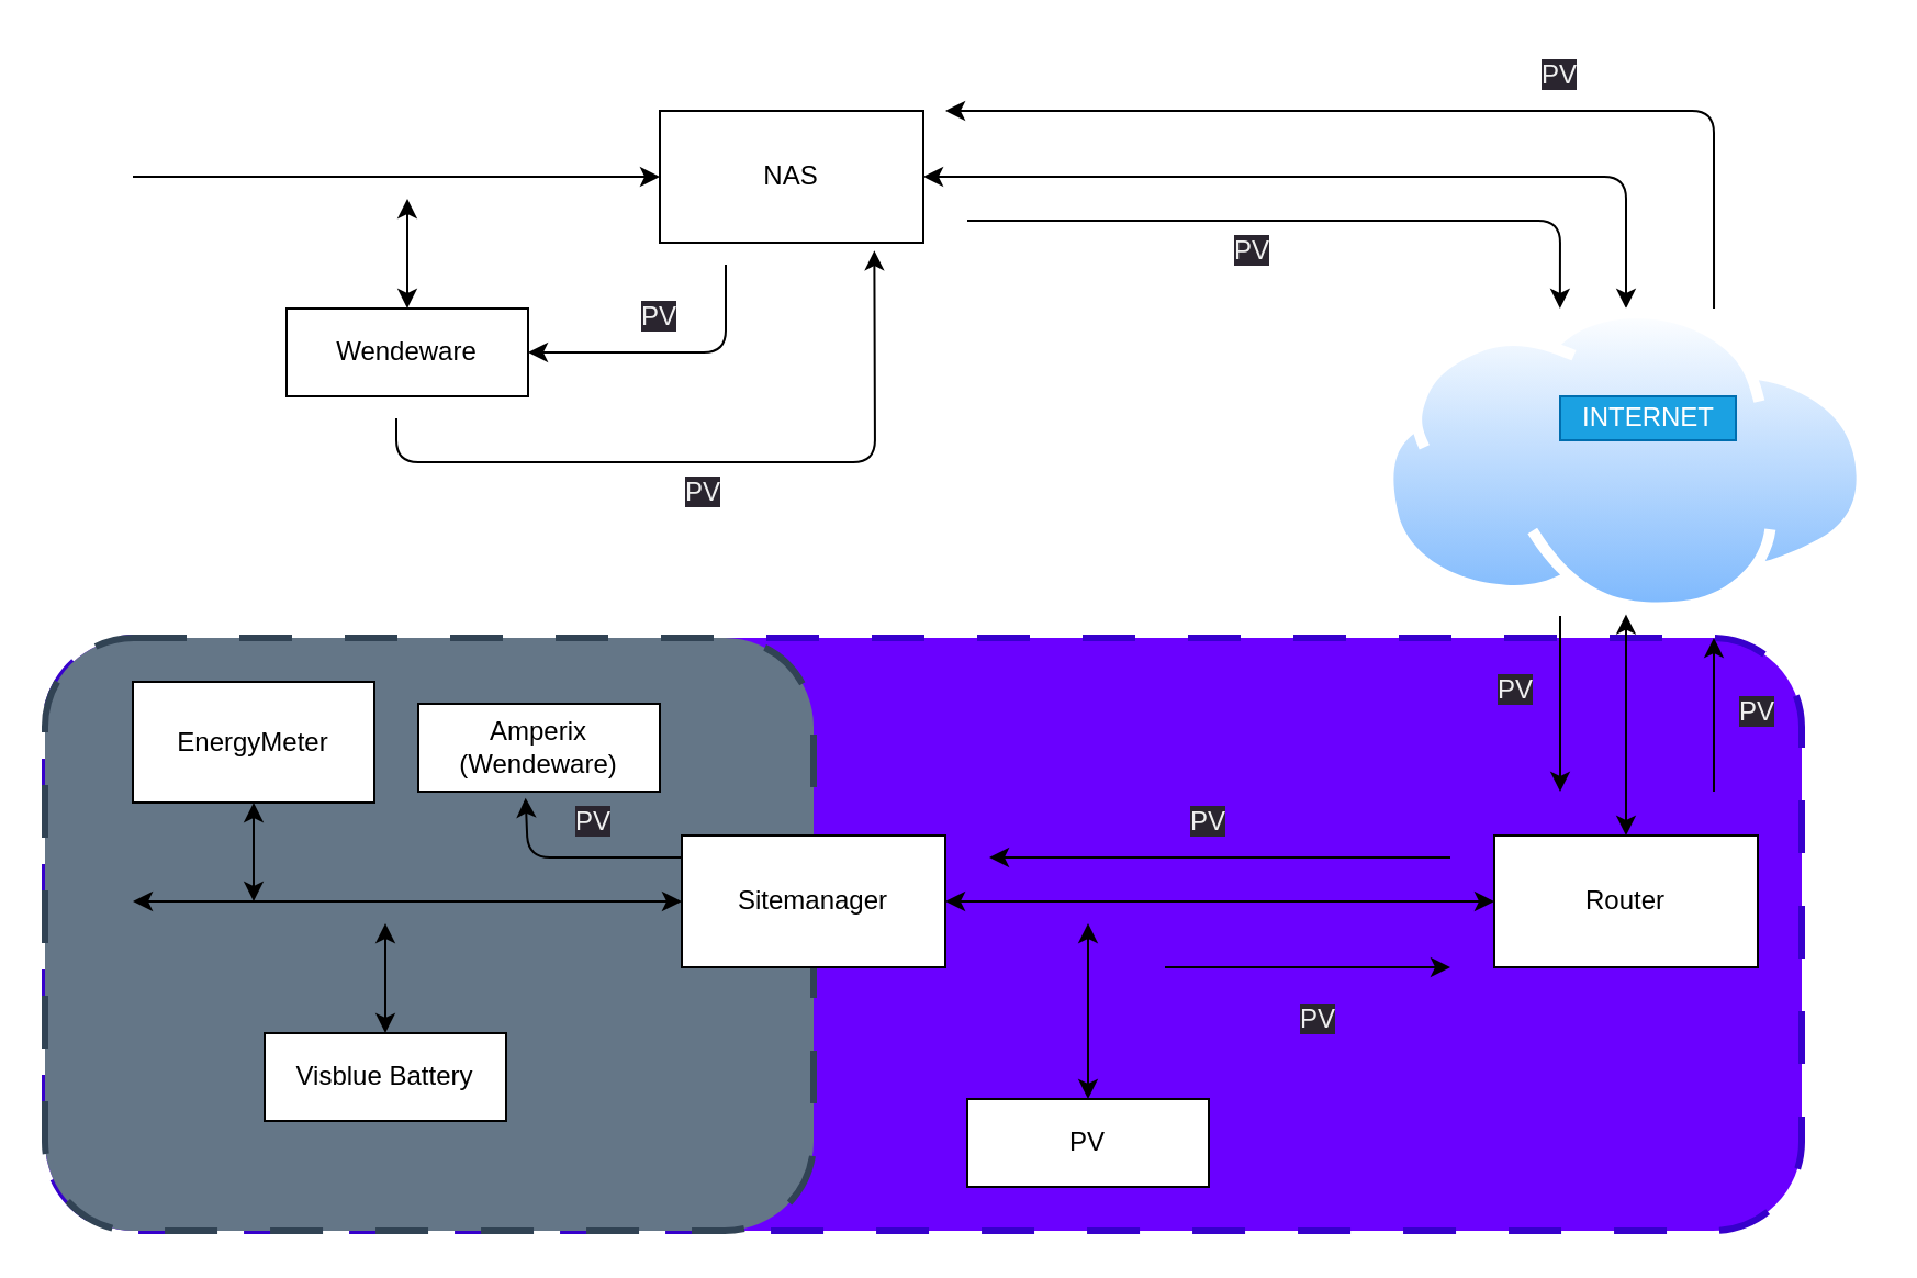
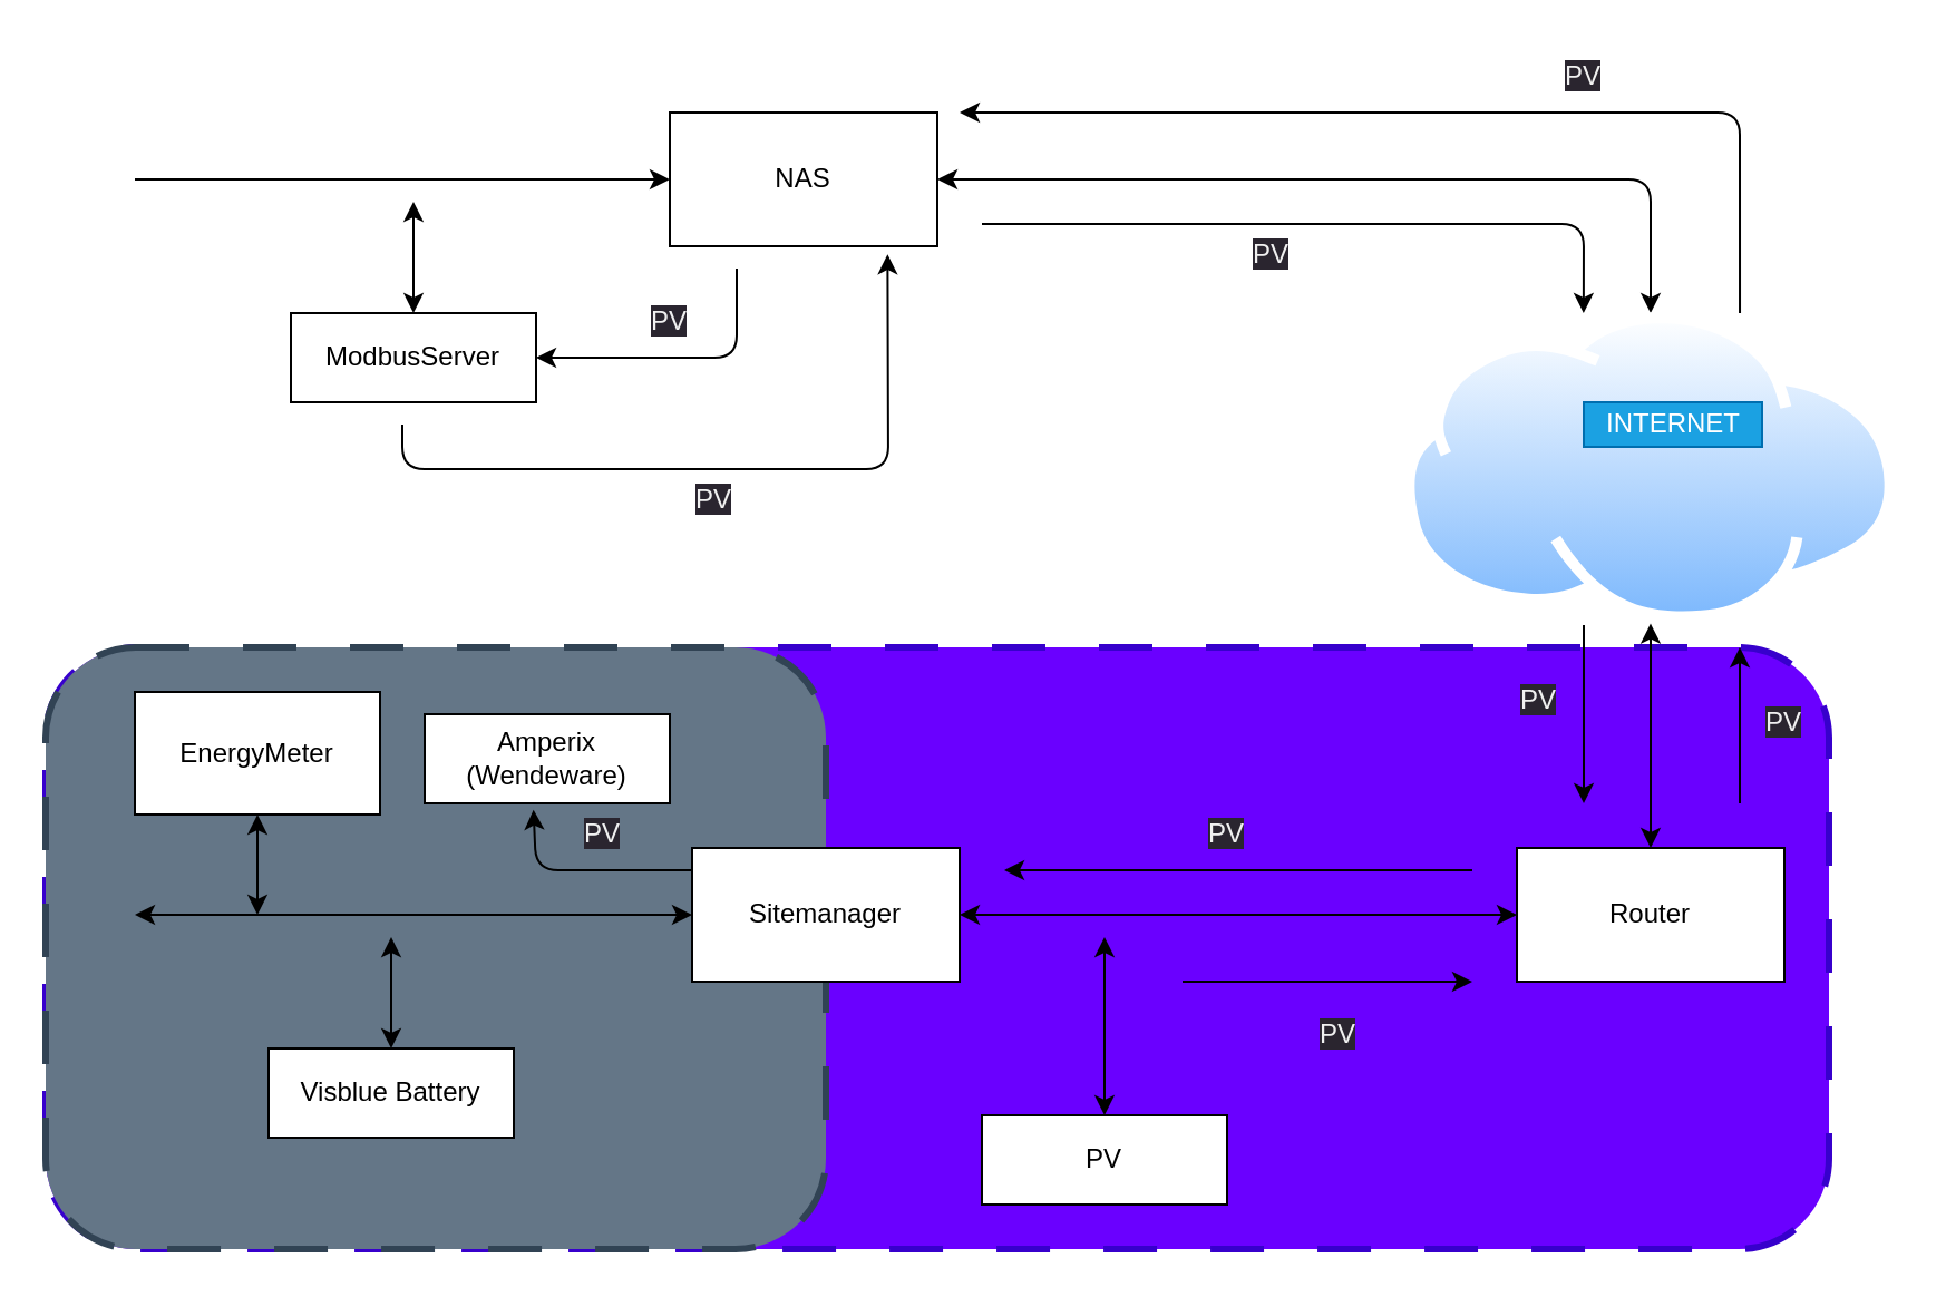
  <mxCell id="0" />
  <mxCell id="1" parent="0" />
  <mxCell id="2" value="" style="rounded=1;whiteSpace=wrap;html=1;dashed=1;dashPattern=8 8;fillColor=#6a00ff;strokeWidth=3;strokeColor=#3700CC;fontColor=#ffffff;" vertex="1" parent="1"><mxGeometry x="20" y="290" width="800" height="270" as="geometry" /></mxCell>
  <mxCell id="3" value="" style="rounded=1;whiteSpace=wrap;html=1;dashed=1;dashPattern=8 8;fillColor=#647687;strokeWidth=3;fontColor=#ffffff;strokeColor=#314354;" vertex="1" parent="1"><mxGeometry x="20" y="290" width="350" height="270" as="geometry" /></mxCell>
  <mxCell id="4" style="edgeStyle=none;html=1;startArrow=classic;startFill=1;" edge="1" parent="1" source="6"><mxGeometry relative="1" as="geometry"><mxPoint x="680" y="410" as="targetPoint" /></mxGeometry></mxCell>
  <mxCell id="5" style="edgeStyle=none;html=1;startArrow=classic;startFill=1;" edge="1" parent="1" source="6"><mxGeometry relative="1" as="geometry"><mxPoint x="60" y="410" as="targetPoint" /></mxGeometry></mxCell>
  <mxCell id="6" value="Sitemanager" style="rounded=0;whiteSpace=wrap;html=1;" vertex="1" parent="1"><mxGeometry x="310" y="380" width="120" height="60" as="geometry" /></mxCell>
  <mxCell id="7" style="edgeStyle=none;html=1;startArrow=classic;startFill=1;" edge="1" parent="1" source="8"><mxGeometry relative="1" as="geometry"><mxPoint x="115" y="410" as="targetPoint" /></mxGeometry></mxCell>
  <mxCell id="8" value="EnergyMeter" style="rounded=0;whiteSpace=wrap;html=1;strokeWidth=1;fillColor=default;" vertex="1" parent="1"><mxGeometry x="60" y="310" width="110" height="55" as="geometry" /></mxCell>
  <mxCell id="9" style="edgeStyle=none;html=1;startArrow=classic;startFill=1;" edge="1" parent="1" source="10"><mxGeometry relative="1" as="geometry"><mxPoint x="175" y="420" as="targetPoint" /></mxGeometry></mxCell>
  <mxCell id="10" value="Visblue Battery" style="rounded=0;whiteSpace=wrap;html=1;strokeWidth=1;fillColor=default;" vertex="1" parent="1"><mxGeometry x="120" y="470" width="110" height="40" as="geometry" /></mxCell>
  <mxCell id="11" style="edgeStyle=none;html=1;startArrow=classic;startFill=1;" edge="1" parent="1" source="12" target="20"><mxGeometry relative="1" as="geometry"><mxPoint x="740" y="250" as="targetPoint" /></mxGeometry></mxCell>
  <mxCell id="12" value="Router" style="rounded=0;whiteSpace=wrap;html=1;" vertex="1" parent="1"><mxGeometry x="680" y="380" width="120" height="60" as="geometry" /></mxCell>
  <mxCell id="13" style="edgeStyle=none;html=1;startArrow=classic;startFill=1;entryX=0.5;entryY=0;entryDx=0;entryDy=0;" edge="1" parent="1" source="15" target="20"><mxGeometry relative="1" as="geometry"><mxPoint x="740" y="80" as="targetPoint" /><Array as="points"><mxPoint x="740" y="80" /></Array></mxGeometry></mxCell>
  <mxCell id="14" style="edgeStyle=none;html=1;startArrow=classic;startFill=1;endArrow=none;endFill=0;" edge="1" parent="1" source="15"><mxGeometry relative="1" as="geometry"><mxPoint x="60" y="80" as="targetPoint" /></mxGeometry></mxCell>
  <mxCell id="15" value="NAS" style="rounded=0;whiteSpace=wrap;html=1;" vertex="1" parent="1"><mxGeometry x="300" y="50" width="120" height="60" as="geometry" /></mxCell>
  <mxCell id="16" value="Amperix (Wendeware)" style="rounded=0;whiteSpace=wrap;html=1;strokeWidth=1;fillColor=default;" vertex="1" parent="1"><mxGeometry x="190" y="320" width="110" height="40" as="geometry" /></mxCell>
  <mxCell id="17" style="edgeStyle=none;html=1;startArrow=classic;startFill=1;" edge="1" parent="1" source="19"><mxGeometry relative="1" as="geometry"><mxPoint x="185" y="90" as="targetPoint" /></mxGeometry></mxCell>
  <mxCell id="18" style="edgeStyle=none;html=1;entryX=0.814;entryY=1.06;entryDx=0;entryDy=0;entryPerimeter=0;startArrow=none;startFill=0;endArrow=classic;endFill=1;" edge="1" parent="1" target="15"><mxGeometry relative="1" as="geometry"><mxPoint x="180" y="190" as="sourcePoint" /><Array as="points"><mxPoint x="180" y="210" /><mxPoint x="398" y="210" /></Array></mxGeometry></mxCell>
- <mxCell id="19" value="Wendeware" style="rounded=0;whiteSpace=wrap;html=1;strokeWidth=1;fillColor=default;" vertex="1" parent="1"><mxGeometry x="130" y="140" width="110" height="40" as="geometry" /></mxCell>
+ <mxCell id="19" value="ModbusServer" style="rounded=0;whiteSpace=wrap;html=1;strokeWidth=1;fillColor=default;" vertex="1" parent="1"><mxGeometry x="130" y="140" width="110" height="40" as="geometry" /></mxCell>
  <mxCell id="20" value="" style="aspect=fixed;perimeter=ellipsePerimeter;html=1;align=center;shadow=0;dashed=0;spacingTop=3;image;image=img/lib/active_directory/internet_cloud.svg;strokeWidth=1;fillColor=default;" vertex="1" parent="1"><mxGeometry x="629.44" y="140" width="221.11" height="139.3" as="geometry" /></mxCell>
  <mxCell id="21" value="INTERNET" style="text;html=1;align=center;verticalAlign=middle;resizable=0;points=[];autosize=1;strokeColor=#006EAF;fillColor=#1ba1e2;fontColor=#ffffff;" vertex="1" parent="1"><mxGeometry x="710" y="180" width="80" height="20" as="geometry" /></mxCell>
  <mxCell id="22" value="" style="endArrow=classic;html=1;" edge="1" parent="1"><mxGeometry width="50" height="50" relative="1" as="geometry"><mxPoint x="710" y="280" as="sourcePoint" /><mxPoint x="710" y="360" as="targetPoint" /></mxGeometry></mxCell>
  <mxCell id="23" value="" style="endArrow=classic;html=1;" edge="1" parent="1"><mxGeometry width="50" height="50" relative="1" as="geometry"><mxPoint x="660" y="390" as="sourcePoint" /><mxPoint x="450" y="390" as="targetPoint" /></mxGeometry></mxCell>
  <mxCell id="24" value="" style="endArrow=classic;html=1;entryX=0.444;entryY=1.072;entryDx=0;entryDy=0;entryPerimeter=0;" edge="1" parent="1" target="16"><mxGeometry width="50" height="50" relative="1" as="geometry"><mxPoint x="310" y="390" as="sourcePoint" /><mxPoint x="100" y="390" as="targetPoint" /><Array as="points"><mxPoint x="240" y="390" /></Array></mxGeometry></mxCell>
  <mxCell id="25" value="" style="endArrow=classic;html=1;entryX=0.364;entryY=0;entryDx=0;entryDy=0;entryPerimeter=0;" edge="1" parent="1" target="20"><mxGeometry width="50" height="50" relative="1" as="geometry"><mxPoint x="440" y="100" as="sourcePoint" /><mxPoint x="510" y="170" as="targetPoint" /><Array as="points"><mxPoint x="710" y="100" /></Array></mxGeometry></mxCell>
  <mxCell id="26" value="" style="endArrow=none;html=1;startArrow=classic;startFill=1;endFill=0;" edge="1" parent="1"><mxGeometry width="50" height="50" relative="1" as="geometry"><mxPoint x="660" y="440" as="sourcePoint" /><mxPoint x="530" y="440" as="targetPoint" /></mxGeometry></mxCell>
  <mxCell id="27" value="&amp;nbsp;" style="text;html=1;align=center;verticalAlign=middle;resizable=0;points=[];autosize=1;strokeColor=none;fillColor=none;" vertex="1" parent="1"><mxGeometry x="475" y="445" width="30" height="30" as="geometry" /></mxCell>
  <mxCell id="28" style="edgeStyle=none;html=1;startArrow=classic;startFill=1;endArrow=classic;endFill=1;" edge="1" parent="1" source="29"><mxGeometry relative="1" as="geometry"><mxPoint x="495" y="420" as="targetPoint" /></mxGeometry></mxCell>
  <mxCell id="29" value="PV" style="rounded=0;whiteSpace=wrap;html=1;strokeWidth=1;fillColor=default;" vertex="1" parent="1"><mxGeometry x="440" y="500" width="110" height="40" as="geometry" /></mxCell>
  <mxCell id="30" value="&lt;span style=&quot;color: rgb(240, 240, 240); font-family: Helvetica; font-size: 12px; font-style: normal; font-variant-ligatures: normal; font-variant-caps: normal; font-weight: 400; letter-spacing: normal; orphans: 2; text-align: center; text-indent: 0px; text-transform: none; widows: 2; word-spacing: 0px; -webkit-text-stroke-width: 0px; background-color: rgb(42, 37, 47); text-decoration-thickness: initial; text-decoration-style: initial; text-decoration-color: initial; float: none; display: inline !important;&quot;&gt;PV&lt;/span&gt;" style="text;whiteSpace=wrap;html=1;" vertex="1" parent="1"><mxGeometry x="590" y="450" width="50" height="40" as="geometry" /></mxCell>
  <mxCell id="31" value="" style="endArrow=none;html=1;startArrow=classic;startFill=1;endFill=0;" edge="1" parent="1"><mxGeometry width="50" height="50" relative="1" as="geometry"><mxPoint x="780" y="290" as="sourcePoint" /><mxPoint x="780" y="360" as="targetPoint" /></mxGeometry></mxCell>
  <mxCell id="32" value="&lt;span style=&quot;color: rgb(240, 240, 240); font-family: Helvetica; font-size: 12px; font-style: normal; font-variant-ligatures: normal; font-variant-caps: normal; font-weight: 400; letter-spacing: normal; orphans: 2; text-align: center; text-indent: 0px; text-transform: none; widows: 2; word-spacing: 0px; -webkit-text-stroke-width: 0px; background-color: rgb(42, 37, 47); text-decoration-thickness: initial; text-decoration-style: initial; text-decoration-color: initial; float: none; display: inline !important;&quot;&gt;PV&lt;/span&gt;" style="text;whiteSpace=wrap;html=1;" vertex="1" parent="1"><mxGeometry x="790" y="310" width="50" height="40" as="geometry" /></mxCell>
  <mxCell id="33" style="edgeStyle=none;html=1;startArrow=classic;startFill=1;entryX=0.681;entryY=0;entryDx=0;entryDy=0;entryPerimeter=0;endArrow=none;endFill=0;" edge="1" parent="1" target="20"><mxGeometry relative="1" as="geometry"><mxPoint x="779.995" y="110" as="targetPoint" /><mxPoint x="430" y="50" as="sourcePoint" /><Array as="points"><mxPoint x="610" y="50" /><mxPoint x="780" y="50" /></Array></mxGeometry></mxCell>
  <mxCell id="34" value="&lt;span style=&quot;color: rgb(240, 240, 240); font-family: Helvetica; font-size: 12px; font-style: normal; font-variant-ligatures: normal; font-variant-caps: normal; font-weight: 400; letter-spacing: normal; orphans: 2; text-align: center; text-indent: 0px; text-transform: none; widows: 2; word-spacing: 0px; -webkit-text-stroke-width: 0px; background-color: rgb(42, 37, 47); text-decoration-thickness: initial; text-decoration-style: initial; text-decoration-color: initial; float: none; display: inline !important;&quot;&gt;PV&lt;/span&gt;" style="text;whiteSpace=wrap;html=1;" vertex="1" parent="1"><mxGeometry x="700" y="20" width="50" height="40" as="geometry" /></mxCell>
  <mxCell id="35" value="" style="endArrow=classic;html=1;entryX=1;entryY=0.5;entryDx=0;entryDy=0;" edge="1" parent="1" target="19"><mxGeometry width="50" height="50" relative="1" as="geometry"><mxPoint x="330" y="120" as="sourcePoint" /><mxPoint x="160" y="200" as="targetPoint" /><Array as="points"><mxPoint x="330" y="160" /></Array></mxGeometry></mxCell>
  <mxCell id="36" value="&lt;span style=&quot;color: rgb(240, 240, 240); font-family: Helvetica; font-size: 12px; font-style: normal; font-variant-ligatures: normal; font-variant-caps: normal; font-weight: 400; letter-spacing: normal; orphans: 2; text-align: center; text-indent: 0px; text-transform: none; widows: 2; word-spacing: 0px; -webkit-text-stroke-width: 0px; background-color: rgb(42, 37, 47); text-decoration-thickness: initial; text-decoration-style: initial; text-decoration-color: initial; float: none; display: inline !important;&quot;&gt;PV&lt;/span&gt;" style="text;whiteSpace=wrap;html=1;" vertex="1" parent="1"><mxGeometry x="290" y="130" width="50" height="40" as="geometry" /></mxCell>
  <mxCell id="37" value="&lt;span style=&quot;color: rgb(240, 240, 240); font-family: Helvetica; font-size: 12px; font-style: normal; font-variant-ligatures: normal; font-variant-caps: normal; font-weight: 400; letter-spacing: normal; orphans: 2; text-align: center; text-indent: 0px; text-transform: none; widows: 2; word-spacing: 0px; -webkit-text-stroke-width: 0px; background-color: rgb(42, 37, 47); text-decoration-thickness: initial; text-decoration-style: initial; text-decoration-color: initial; float: none; display: inline !important;&quot;&gt;PV&lt;/span&gt;" style="text;whiteSpace=wrap;html=1;" vertex="1" parent="1"><mxGeometry x="310" y="210" width="50" height="40" as="geometry" /></mxCell>
  <mxCell id="38" value="&lt;span style=&quot;color: rgb(240, 240, 240); font-family: Helvetica; font-size: 12px; font-style: normal; font-variant-ligatures: normal; font-variant-caps: normal; font-weight: 400; letter-spacing: normal; orphans: 2; text-align: center; text-indent: 0px; text-transform: none; widows: 2; word-spacing: 0px; -webkit-text-stroke-width: 0px; background-color: rgb(42, 37, 47); text-decoration-thickness: initial; text-decoration-style: initial; text-decoration-color: initial; float: none; display: inline !important;&quot;&gt;PV&lt;/span&gt;" style="text;whiteSpace=wrap;html=1;" vertex="1" parent="1"><mxGeometry x="560" y="100" width="50" height="40" as="geometry" /></mxCell>
  <mxCell id="39" value="&lt;span style=&quot;color: rgb(240, 240, 240); font-family: Helvetica; font-size: 12px; font-style: normal; font-variant-ligatures: normal; font-variant-caps: normal; font-weight: 400; letter-spacing: normal; orphans: 2; text-align: center; text-indent: 0px; text-transform: none; widows: 2; word-spacing: 0px; -webkit-text-stroke-width: 0px; background-color: rgb(42, 37, 47); text-decoration-thickness: initial; text-decoration-style: initial; text-decoration-color: initial; float: none; display: inline !important;&quot;&gt;PV&lt;/span&gt;" style="text;whiteSpace=wrap;html=1;" vertex="1" parent="1"><mxGeometry x="680" y="300" width="50" height="40" as="geometry" /></mxCell>
  <mxCell id="40" value="&lt;span style=&quot;color: rgb(240, 240, 240); font-family: Helvetica; font-size: 12px; font-style: normal; font-variant-ligatures: normal; font-variant-caps: normal; font-weight: 400; letter-spacing: normal; orphans: 2; text-align: center; text-indent: 0px; text-transform: none; widows: 2; word-spacing: 0px; -webkit-text-stroke-width: 0px; background-color: rgb(42, 37, 47); text-decoration-thickness: initial; text-decoration-style: initial; text-decoration-color: initial; float: none; display: inline !important;&quot;&gt;PV&lt;/span&gt;" style="text;whiteSpace=wrap;html=1;" vertex="1" parent="1"><mxGeometry x="540" y="360" width="50" height="40" as="geometry" /></mxCell>
  <mxCell id="41" value="&lt;span style=&quot;color: rgb(240, 240, 240); font-family: Helvetica; font-size: 12px; font-style: normal; font-variant-ligatures: normal; font-variant-caps: normal; font-weight: 400; letter-spacing: normal; orphans: 2; text-align: center; text-indent: 0px; text-transform: none; widows: 2; word-spacing: 0px; -webkit-text-stroke-width: 0px; background-color: rgb(42, 37, 47); text-decoration-thickness: initial; text-decoration-style: initial; text-decoration-color: initial; float: none; display: inline !important;&quot;&gt;PV&lt;/span&gt;" style="text;whiteSpace=wrap;html=1;" vertex="1" parent="1"><mxGeometry x="260" y="360" width="50" height="40" as="geometry" /></mxCell>
